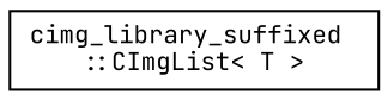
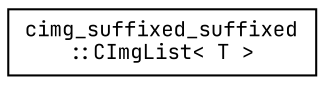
  digraph {
    rankdir=LR
    fontname="JetBrains Mono"
-   n1 [color=black fillcolor=white fontname="JetBrains Mono" fontsize=10 height=0.2 label="cimg_library_suffixed\l::CImgList\< T \>" shape=record style=filled width=0.4]
+   n1 [color=black fillcolor=white fontname="JetBrains Mono" fontsize=10 height=0.2 label="cimg_suffixed_suffixed\l::CImgList\< T \>" shape=record style=filled width=0.4]
  }
